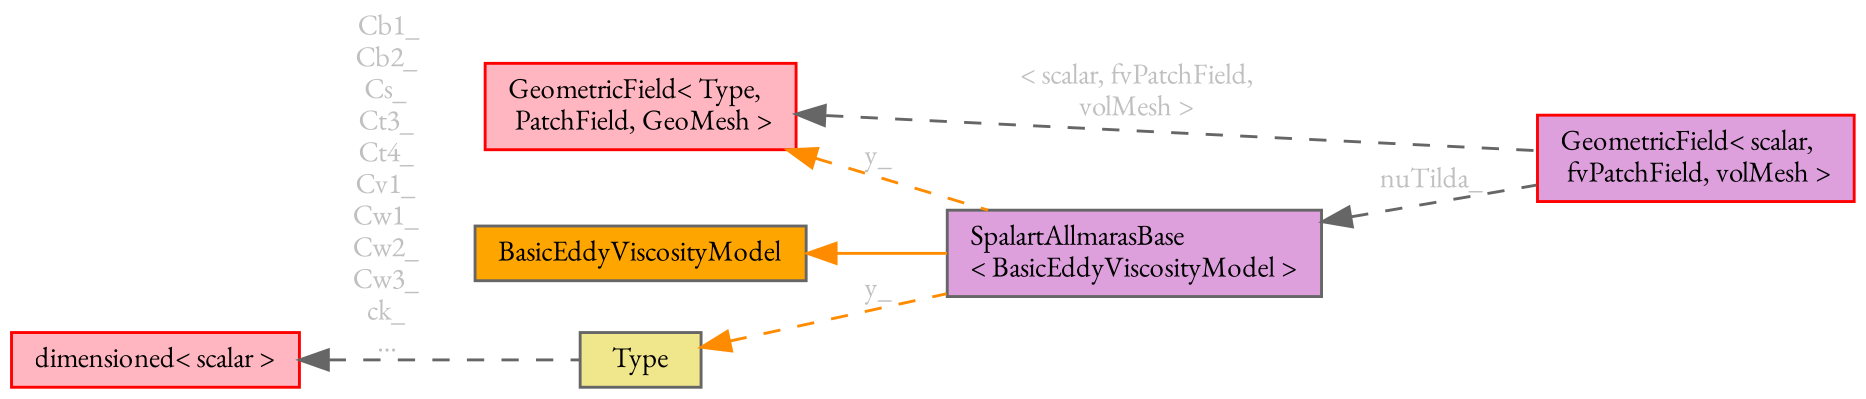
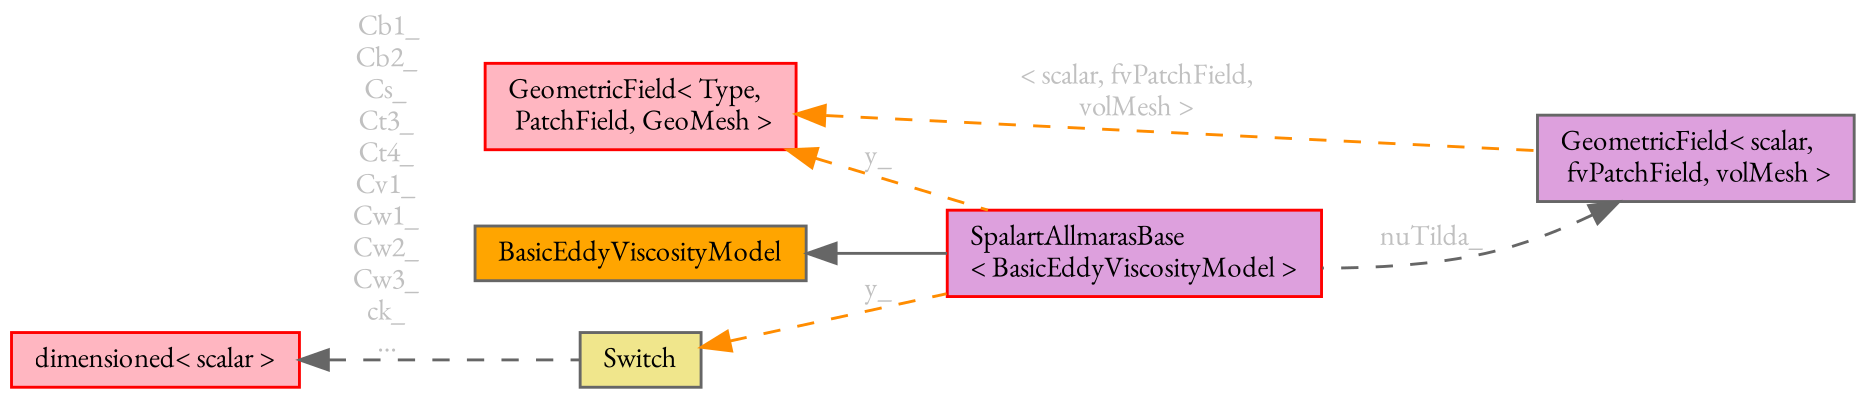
  digraph {
    fontname="EB Garamond"
    rankdir=LR
    node [color=gray40 fillcolor=plum fontname="EB Garamond" fontsize=10 shape=box style=filled]
    edge [color=gray40 dir=back fontname="EB Garamond" fontsize=10 labelfontname=Helvetica labelfontsize=10 style=dashed fontcolor=grey]
-   n1 [fontcolor=black height=0.2 label="SpalartAllmarasBase\l\< BasicEddyViscosityModel \>" width=0.4]
+   n1 [color=red fontcolor=black height=0.2 label="SpalartAllmarasBase\l\< BasicEddyViscosityModel \>" width=0.4]
    n2 [fillcolor=orange height=0.2 label=BasicEddyViscosityModel width=0.4]
    n3 [color=red fillcolor=lightpink height=0.2 label="dimensioned\< scalar \>" width=0.4]
-   n4 [fillcolor=khaki height=0.2 label=Type width=0.4]
-   n5 [color=red height=0.2 label="GeometricField\< scalar,\l fvPatchField, volMesh \>" width=0.4]
+   n4 [fillcolor=khaki height=0.2 label=Switch width=0.4]
+   n5 [height=0.2 label="GeometricField\< scalar,\l fvPatchField, volMesh \>" width=0.4]
    n6 [color=red fillcolor=lightpink height=0.2 label="GeometricField\< Type,\l PatchField, GeoMesh \>" width=0.4]
-   n2 -> n1 [color=darkorange style=solid fontcolor=""]
+   n2 -> n1 [style=solid fontcolor=""]
    n3 -> n4 [label=" Cb1_\nCb2_\nCs_\nCt3_\nCt4_\nCv1_\nCw1_\nCw2_\nCw3_\nck_\n..."]
    n4 -> n1 [color=darkorange label=" y_"]
-   n1 -> n5 [label=" nuTilda_"]
+   n5 -> n1 [label=" nuTilda_"]
    n6 -> n1 [color=darkorange label=" y_"]
-   n6 -> n5 [label=" \< scalar, fvPatchField,\l volMesh \>"]
+   n6 -> n5 [color=darkorange label=" \< scalar, fvPatchField,\l volMesh \>"]
  }
